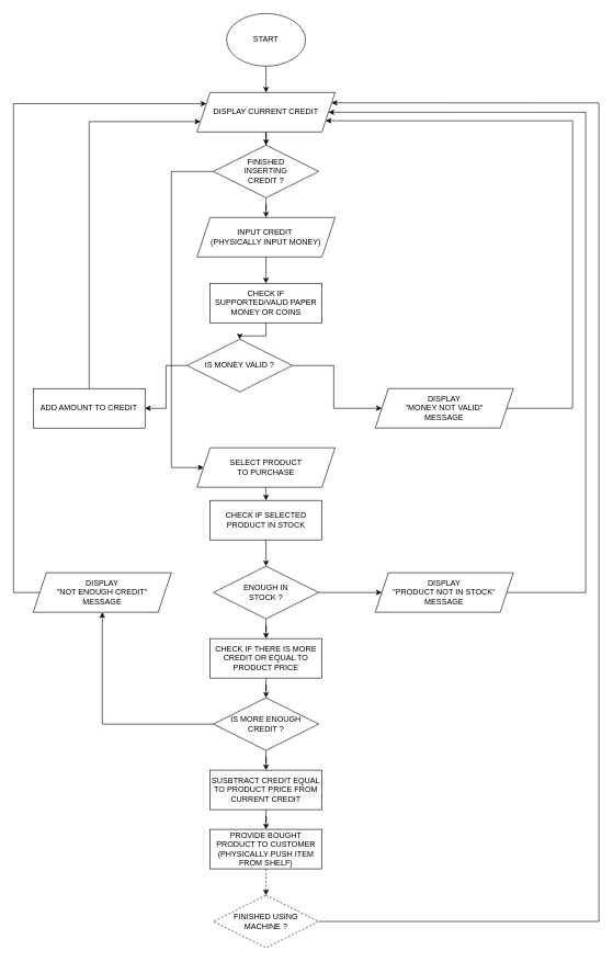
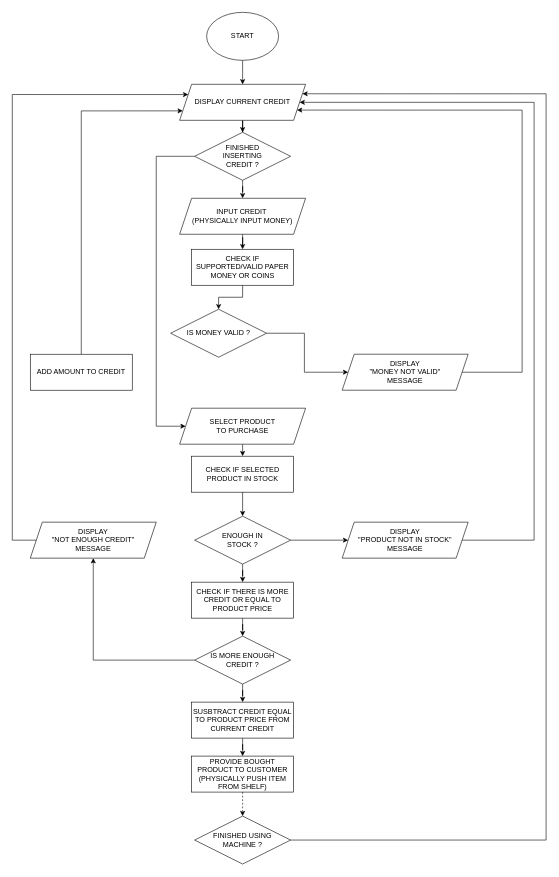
  <mxCell id="0" />
  <mxCell id="1" parent="0" />
  <mxCell id="2" style="edgeStyle=orthogonalEdgeStyle;rounded=0;orthogonalLoop=1;jettySize=auto;html=1;entryX=0.5;entryY=0;entryDx=0;entryDy=0;" parent="1" source="3" edge="1"><mxGeometry relative="1" as="geometry"><mxPoint x="404" y="140" as="targetPoint" /></mxGeometry></mxCell>
  <mxCell id="3" value="START" style="ellipse;whiteSpace=wrap;html=1;" parent="1" vertex="1"><mxGeometry x="344" y="20" width="120" height="80" as="geometry" /></mxCell>
  <mxCell id="4" style="edgeStyle=orthogonalEdgeStyle;rounded=0;orthogonalLoop=1;jettySize=auto;html=1;entryX=0.5;entryY=0;entryDx=0;entryDy=0;" parent="1" source="5" target="9" edge="1"><mxGeometry relative="1" as="geometry" /></mxCell>
  <mxCell id="5" value="INPUT CREDIT&amp;nbsp;&lt;br&gt;(PHYSICALLY INPUT MONEY)" style="shape=parallelogram;perimeter=parallelogramPerimeter;whiteSpace=wrap;html=1;fixedSize=1;" parent="1" vertex="1"><mxGeometry x="299" y="330" width="210" height="60" as="geometry" /></mxCell>
  <mxCell id="6" style="edgeStyle=orthogonalEdgeStyle;rounded=0;orthogonalLoop=1;jettySize=auto;html=1;" parent="1" source="7" edge="1"><mxGeometry relative="1" as="geometry"><mxPoint x="404" y="760" as="targetPoint" /></mxGeometry></mxCell>
  <mxCell id="7" value="SELECT PRODUCT &lt;br&gt;TO PURCHASE" style="shape=parallelogram;perimeter=parallelogramPerimeter;whiteSpace=wrap;html=1;fixedSize=1;" parent="1" vertex="1"><mxGeometry x="299" y="680" width="210" height="60" as="geometry" /></mxCell>
  <mxCell id="8" style="edgeStyle=orthogonalEdgeStyle;rounded=0;orthogonalLoop=1;jettySize=auto;html=1;entryX=0.5;entryY=0;entryDx=0;entryDy=0;" parent="1" source="9" target="12" edge="1"><mxGeometry relative="1" as="geometry" /></mxCell>
- <mxCell id="9" value="CHECK IF SUPPORTED/VALID PAPER MONEY OR COINS" style="rounded=0;whiteSpace=wrap;html=1;" parent="1" vertex="1"><mxGeometry x="319" y="430" width="170" height="60" as="geometry" /></mxCell>
+ <mxCell id="9" value="CHECK IF SUPPORTED/VALID PAPER MONEY OR COINS" style="rounded=0;whiteSpace=wrap;html=1;" parent="1" vertex="1"><mxGeometry x="319" y="415" width="170" height="60" as="geometry" /></mxCell>
  <mxCell id="10" style="edgeStyle=orthogonalEdgeStyle;rounded=0;orthogonalLoop=1;jettySize=auto;html=1;" parent="1" source="12" target="16" edge="1"><mxGeometry relative="1" as="geometry" /></mxCell>
- <mxCell id="11" style="edgeStyle=orthogonalEdgeStyle;rounded=0;orthogonalLoop=1;jettySize=auto;html=1;entryX=1;entryY=0.5;entryDx=0;entryDy=0;" parent="1" source="12" target="14" edge="1"><mxGeometry relative="1" as="geometry" /></mxCell>
  <mxCell id="12" value="IS MONEY VALID ?" style="rhombus;whiteSpace=wrap;html=1;" parent="1" vertex="1"><mxGeometry x="284" y="515" width="160" height="80" as="geometry" /></mxCell>
  <mxCell id="13" style="edgeStyle=orthogonalEdgeStyle;rounded=0;orthogonalLoop=1;jettySize=auto;html=1;entryX=0;entryY=0.75;entryDx=0;entryDy=0;" parent="1" source="14" target="18" edge="1"><mxGeometry relative="1" as="geometry"><Array as="points"><mxPoint x="135" y="184" /></Array></mxGeometry></mxCell>
  <mxCell id="14" value="ADD AMOUNT TO CREDIT" style="rounded=0;whiteSpace=wrap;html=1;" parent="1" vertex="1"><mxGeometry x="50" y="590" width="170" height="60" as="geometry" /></mxCell>
  <mxCell id="15" style="edgeStyle=orthogonalEdgeStyle;rounded=0;orthogonalLoop=1;jettySize=auto;html=1;entryX=1;entryY=0.75;entryDx=0;entryDy=0;exitX=1;exitY=0.5;exitDx=0;exitDy=0;" parent="1" source="16" target="18" edge="1"><mxGeometry relative="1" as="geometry"><Array as="points"><mxPoint x="870" y="620" /><mxPoint x="870" y="183" /></Array></mxGeometry></mxCell>
  <mxCell id="16" value="DISPLAY &lt;br&gt;&quot;MONEY NOT VALID&quot;&lt;br&gt;MESSAGE" style="shape=parallelogram;perimeter=parallelogramPerimeter;whiteSpace=wrap;html=1;fixedSize=1;" parent="1" vertex="1"><mxGeometry x="570" y="590" width="210" height="60" as="geometry" /></mxCell>
  <mxCell id="17" style="edgeStyle=orthogonalEdgeStyle;rounded=0;orthogonalLoop=1;jettySize=auto;html=1;entryX=0.5;entryY=0;entryDx=0;entryDy=0;" parent="1" source="18" target="21" edge="1"><mxGeometry relative="1" as="geometry" /></mxCell>
  <mxCell id="18" value="DISPLAY CURRENT CREDIT" style="shape=parallelogram;perimeter=parallelogramPerimeter;whiteSpace=wrap;html=1;fixedSize=1;" parent="1" vertex="1"><mxGeometry x="299" y="140" width="210" height="60" as="geometry" /></mxCell>
  <mxCell id="19" style="edgeStyle=orthogonalEdgeStyle;rounded=0;orthogonalLoop=1;jettySize=auto;html=1;entryX=0.5;entryY=0;entryDx=0;entryDy=0;" parent="1" source="21" target="5" edge="1"><mxGeometry relative="1" as="geometry" /></mxCell>
  <mxCell id="20" style="edgeStyle=orthogonalEdgeStyle;rounded=0;orthogonalLoop=1;jettySize=auto;html=1;entryX=0;entryY=0.5;entryDx=0;entryDy=0;" parent="1" source="21" target="7" edge="1"><mxGeometry relative="1" as="geometry"><Array as="points"><mxPoint x="260" y="260" /><mxPoint x="260" y="710" /></Array></mxGeometry></mxCell>
  <mxCell id="21" value="FINISHED&lt;br&gt;INSERTING&lt;br&gt;CREDIT ?" style="rhombus;whiteSpace=wrap;html=1;" parent="1" vertex="1"><mxGeometry x="324" y="220" width="160" height="80" as="geometry" /></mxCell>
  <mxCell id="22" style="edgeStyle=orthogonalEdgeStyle;rounded=0;orthogonalLoop=1;jettySize=auto;html=1;entryX=0.5;entryY=0;entryDx=0;entryDy=0;" parent="1" source="23" target="26" edge="1"><mxGeometry relative="1" as="geometry" /></mxCell>
  <mxCell id="23" value="CHECK IF SELECTED PRODUCT IN STOCK" style="rounded=0;whiteSpace=wrap;html=1;" parent="1" vertex="1"><mxGeometry x="319" y="760" width="170" height="60" as="geometry" /></mxCell>
  <mxCell id="24" style="edgeStyle=orthogonalEdgeStyle;rounded=0;orthogonalLoop=1;jettySize=auto;html=1;entryX=0;entryY=0.5;entryDx=0;entryDy=0;" parent="1" source="26" target="39" edge="1"><mxGeometry relative="1" as="geometry" /></mxCell>
  <mxCell id="25" style="edgeStyle=orthogonalEdgeStyle;rounded=0;orthogonalLoop=1;jettySize=auto;html=1;entryX=0.5;entryY=0;entryDx=0;entryDy=0;" parent="1" source="26" target="31" edge="1"><mxGeometry relative="1" as="geometry" /></mxCell>
  <mxCell id="26" value="ENOUGH IN&lt;br&gt;STOCK ?" style="rhombus;whiteSpace=wrap;html=1;" parent="1" vertex="1"><mxGeometry x="324" y="860" width="160" height="80" as="geometry" /></mxCell>
  <mxCell id="27" style="edgeStyle=orthogonalEdgeStyle;rounded=0;orthogonalLoop=1;jettySize=auto;html=1;entryX=0.5;entryY=1;entryDx=0;entryDy=0;exitX=0;exitY=0.5;exitDx=0;exitDy=0;" parent="1" source="29" target="37" edge="1"><mxGeometry relative="1" as="geometry"><Array as="points"><mxPoint x="155" y="1100" /></Array></mxGeometry></mxCell>
  <mxCell id="28" style="edgeStyle=orthogonalEdgeStyle;rounded=0;orthogonalLoop=1;jettySize=auto;html=1;entryX=0.5;entryY=0;entryDx=0;entryDy=0;" parent="1" source="29" target="33" edge="1"><mxGeometry relative="1" as="geometry" /></mxCell>
  <mxCell id="29" value="IS MORE ENOUGH&lt;br&gt;CREDIT ?" style="rhombus;whiteSpace=wrap;html=1;" parent="1" vertex="1"><mxGeometry x="324" y="1060" width="160" height="80" as="geometry" /></mxCell>
  <mxCell id="30" style="edgeStyle=orthogonalEdgeStyle;rounded=0;orthogonalLoop=1;jettySize=auto;html=1;entryX=0.5;entryY=0;entryDx=0;entryDy=0;" parent="1" source="31" target="29" edge="1"><mxGeometry relative="1" as="geometry" /></mxCell>
  <mxCell id="31" value="CHECK IF THERE IS MORE CREDIT OR EQUAL TO PRODUCT PRICE" style="rounded=0;whiteSpace=wrap;html=1;" parent="1" vertex="1"><mxGeometry x="319" y="970" width="170" height="60" as="geometry" /></mxCell>
  <mxCell id="32" style="edgeStyle=orthogonalEdgeStyle;rounded=0;orthogonalLoop=1;jettySize=auto;html=1;entryX=0.5;entryY=0;entryDx=0;entryDy=0;" parent="1" source="33" target="35" edge="1"><mxGeometry relative="1" as="geometry" /></mxCell>
  <mxCell id="33" value="SUSBTRACT CREDIT EQUAL TO PRODUCT PRICE FROM CURRENT CREDIT" style="rounded=0;whiteSpace=wrap;html=1;" parent="1" vertex="1"><mxGeometry x="319" y="1170" width="170" height="60" as="geometry" /></mxCell>
  <mxCell id="34" style="edgeStyle=orthogonalEdgeStyle;rounded=0;orthogonalLoop=1;jettySize=auto;html=1;entryX=0.5;entryY=0;entryDx=0;entryDy=0;dashed=1;" parent="1" source="35" target="41" edge="1"><mxGeometry relative="1" as="geometry" /></mxCell>
  <mxCell id="35" value="PROVIDE BOUGHT PRODUCT TO CUSTOMER&lt;br&gt;(PHYSICALLY PUSH ITEM FROM SHELF)" style="rounded=0;whiteSpace=wrap;html=1;" parent="1" vertex="1"><mxGeometry x="319" y="1260" width="170" height="60" as="geometry" /></mxCell>
  <mxCell id="36" style="edgeStyle=orthogonalEdgeStyle;rounded=0;orthogonalLoop=1;jettySize=auto;html=1;exitX=0;exitY=0.5;exitDx=0;exitDy=0;entryX=0;entryY=0.25;entryDx=0;entryDy=0;" parent="1" source="37" target="18" edge="1"><mxGeometry relative="1" as="geometry"><Array as="points"><mxPoint x="20" y="900" /><mxPoint x="20" y="157" /></Array><mxPoint x="304" y="160" as="targetPoint" /></mxGeometry></mxCell>
  <mxCell id="37" value="DISPLAY &lt;br&gt;&quot;NOT ENOUGH CREDIT&quot;&lt;br&gt;MESSAGE" style="shape=parallelogram;perimeter=parallelogramPerimeter;whiteSpace=wrap;html=1;fixedSize=1;" parent="1" vertex="1"><mxGeometry x="50" y="870" width="210" height="60" as="geometry" /></mxCell>
  <mxCell id="38" style="edgeStyle=orthogonalEdgeStyle;rounded=0;orthogonalLoop=1;jettySize=auto;html=1;entryX=1;entryY=0.5;entryDx=0;entryDy=0;" parent="1" source="39" target="18" edge="1"><mxGeometry relative="1" as="geometry"><mxPoint x="499" y="705" as="targetPoint" /><Array as="points"><mxPoint x="890" y="900" /><mxPoint x="890" y="170" /></Array></mxGeometry></mxCell>
  <mxCell id="39" value="DISPLAY &lt;br&gt;&quot;PRODUCT NOT IN STOCK&quot;&lt;br&gt;MESSAGE" style="shape=parallelogram;perimeter=parallelogramPerimeter;whiteSpace=wrap;html=1;fixedSize=1;" parent="1" vertex="1"><mxGeometry x="570" y="870" width="210" height="60" as="geometry" /></mxCell>
  <mxCell id="40" style="edgeStyle=orthogonalEdgeStyle;rounded=0;orthogonalLoop=1;jettySize=auto;html=1;entryX=1;entryY=0.25;entryDx=0;entryDy=0;" parent="1" source="41" target="18" edge="1"><mxGeometry relative="1" as="geometry"><mxPoint x="850" y="500" as="targetPoint" /><Array as="points"><mxPoint x="910" y="1400" /><mxPoint x="910" y="156" /></Array></mxGeometry></mxCell>
- <mxCell id="41" value="FINISHED USING &lt;br&gt;MACHINE ?" style="rhombus;whiteSpace=wrap;html=1;dashed=1;" parent="1" vertex="1"><mxGeometry x="324" y="1360" width="160" height="80" as="geometry" /></mxCell>
+ <mxCell id="41" value="FINISHED USING &lt;br&gt;MACHINE ?" style="rhombus;whiteSpace=wrap;html=1;" parent="1" vertex="1"><mxGeometry x="324" y="1360" width="160" height="80" as="geometry" /></mxCell>
